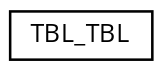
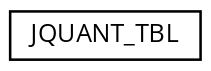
  digraph {
    rankdir=LR
    fontname="Open Sans"
-   n1 [color=black fillcolor=white fontname="Open Sans" fontsize=10 height=0.2 label=TBL_TBL shape=record style=filled width=0.4]
+   n1 [color=black fillcolor=white fontname="Open Sans" fontsize=10 height=0.2 label=JQUANT_TBL shape=record style=filled width=0.4]
  }
